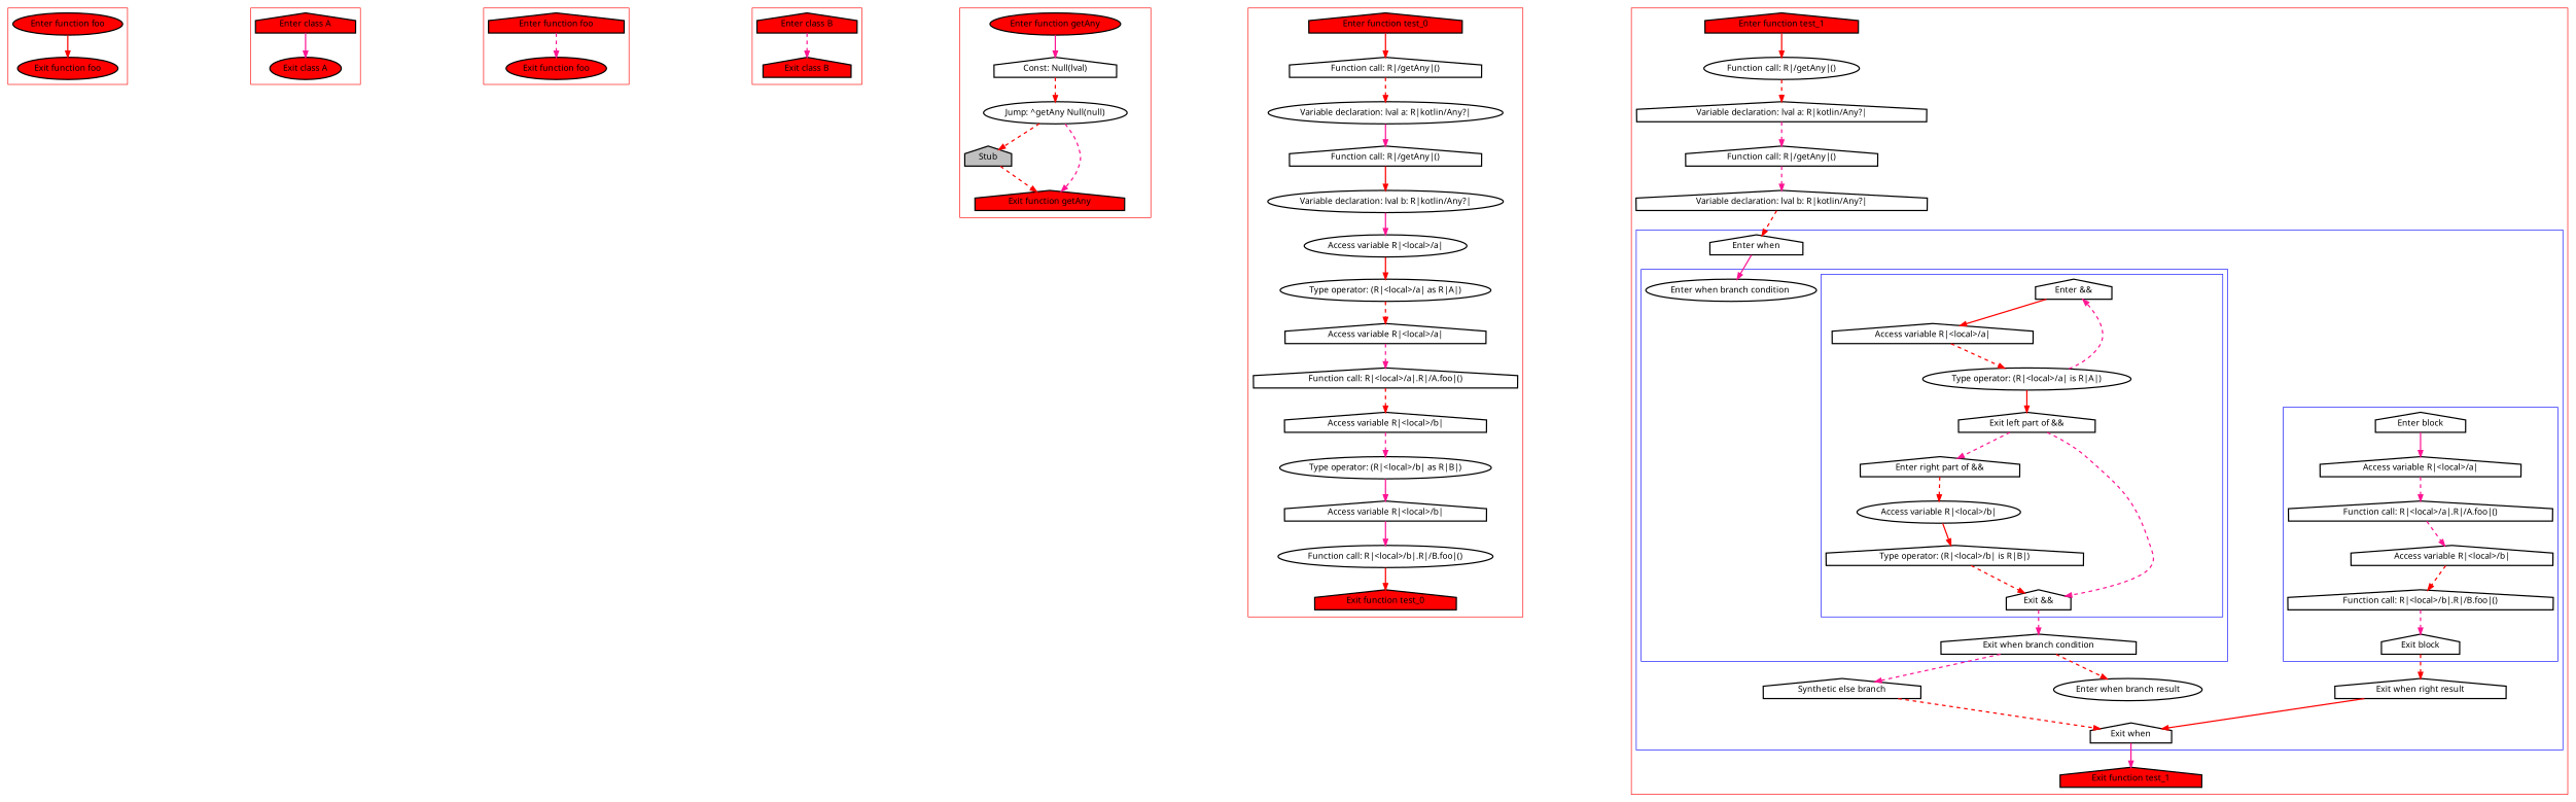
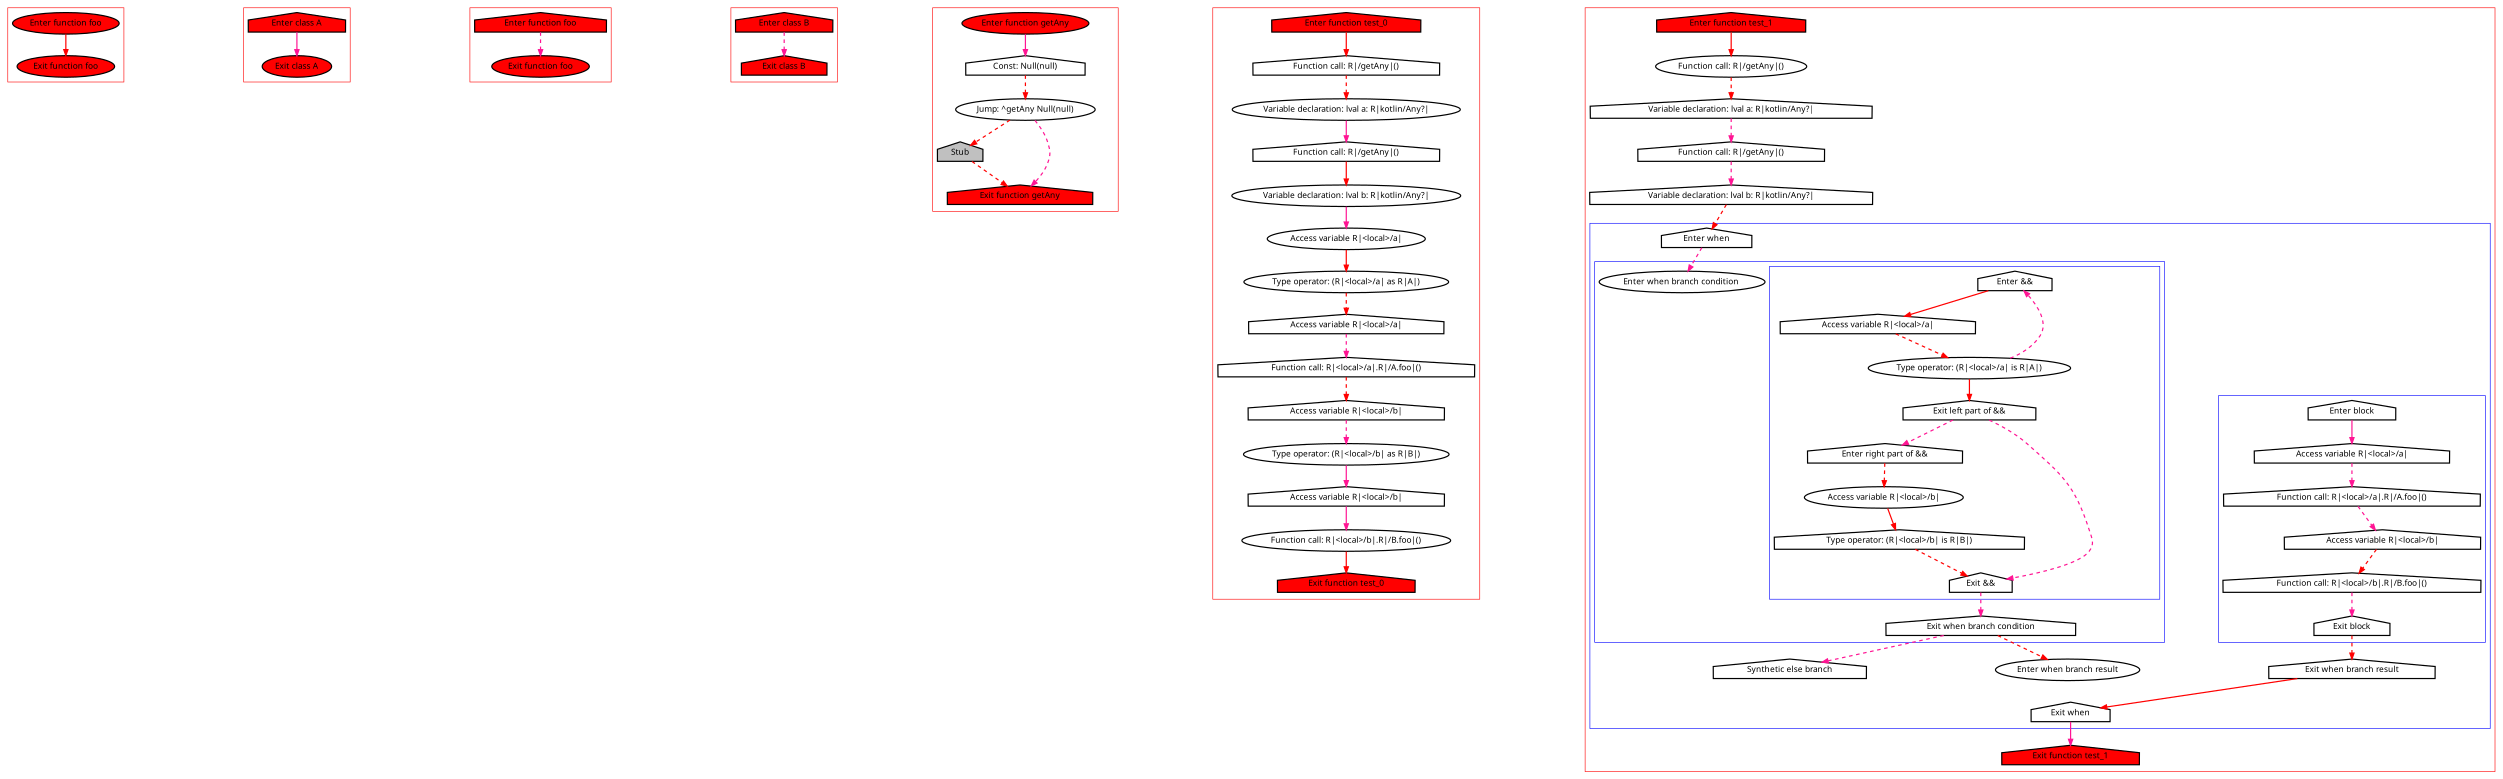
  digraph {
    fontname="Noto Sans"
    nodesep=3
    node [fontname="Noto Sans" penwidth=2 shape=house]
    edge [color=red fontname="Noto Sans" penwidth=2 style=dashed]
    n1 [fillcolor=red label="Enter function foo" shape=ellipse style=filled]
    n2 [fillcolor=red label="Exit function foo" shape=ellipse style=filled]
    n3 [fillcolor=red label="Enter class A" style=filled]
    n4 [fillcolor=red label="Exit class A" shape=ellipse style=filled]
    n5 [fillcolor=red label="Enter function foo" style=filled]
    n6 [fillcolor=red label="Exit function foo" shape=ellipse style=filled]
    n7 [fillcolor=red label="Enter class B" style=filled]
    n8 [fillcolor=red label="Exit class B" style=filled]
    n9 [fillcolor=red label="Enter function getAny" shape=ellipse style=filled]
-   n10 [label="Const: Null(lval)"]
+   n10 [label="Const: Null(null)"]
    n11 [label="Jump: ^getAny Null(null)" shape=ellipse]
    n12 [fillcolor=gray label=Stub style=filled]
    n13 [fillcolor=red label="Exit function getAny" style=filled]
    n14 [fillcolor=red label="Enter function test_0" style=filled]
    n15 [label="Function call: R|/getAny|()"]
    n16 [label="Variable declaration: lval a: R|kotlin/Any?|" shape=ellipse]
    n17 [label="Function call: R|/getAny|()"]
    n18 [label="Variable declaration: lval b: R|kotlin/Any?|" shape=ellipse]
    n19 [label="Access variable R|<local>/a|" shape=ellipse]
    n20 [label="Type operator: (R|<local>/a| as R|A|)" shape=ellipse]
    n21 [label="Access variable R|<local>/a|"]
    n22 [label="Function call: R|<local>/a|.R|/A.foo|()"]
    n23 [label="Access variable R|<local>/b|"]
    n24 [label="Type operator: (R|<local>/b| as R|B|)" shape=ellipse]
    n25 [label="Access variable R|<local>/b|"]
    n26 [label="Function call: R|<local>/b|.R|/B.foo|()" shape=ellipse]
    n27 [fillcolor=red label="Exit function test_0" style=filled]
    n28 [label="Enter block"]
    n29 [label="Access variable R|<local>/a|"]
    n30 [label="Function call: R|<local>/a|.R|/A.foo|()"]
    n31 [label="Access variable R|<local>/b|"]
    n32 [label="Function call: R|<local>/b|.R|/B.foo|()"]
    n33 [label="Exit block"]
    n34 [label="Enter &&"]
    n35 [label="Access variable R|<local>/a|"]
    n36 [label="Type operator: (R|<local>/a| is R|A|)" shape=ellipse]
    n37 [label="Exit left part of &&"]
    n38 [label="Enter right part of &&"]
    n39 [label="Access variable R|<local>/b|" shape=ellipse]
    n40 [label="Type operator: (R|<local>/b| is R|B|)"]
    n41 [label="Exit &&"]
    n42 [label="Enter when branch condition " shape=ellipse]
    n43 [label="Exit when branch condition"]
    n44 [label="Enter when"]
    n45 [label="Synthetic else branch"]
    n46 [label="Enter when branch result" shape=ellipse]
-   n47 [label="Exit when right result"]
+   n47 [label="Exit when branch result"]
    n48 [label="Exit when"]
    n49 [fillcolor=red label="Enter function test_1" style=filled]
    n50 [label="Function call: R|/getAny|()" shape=ellipse]
    n51 [label="Variable declaration: lval a: R|kotlin/Any?|"]
    n52 [label="Function call: R|/getAny|()"]
    n53 [label="Variable declaration: lval b: R|kotlin/Any?|"]
    n54 [fillcolor=red label="Exit function test_1" style=filled]
    subgraph cluster_1 {
      color=red
      n1
      n2
    }
    subgraph cluster_2 {
      color=red
      n3
      n4
    }
    subgraph cluster_3 {
      color=red
      n5
      n6
    }
    subgraph cluster_4 {
      color=red
      n7
      n8
    }
    subgraph cluster_5 {
      color=red
      n9
      n10
      n11
      n12
      n13
    }
    subgraph cluster_6 {
      color=red
      n14
      n15
      n16
      n17
      n18
      n19
      n20
      n21
      n22
      n23
      n24
      n25
      n26
      n27
    }
    subgraph cluster_7 {
      color=red
      n49
      n50
      n51
      n52
      n53
      n54
      subgraph cluster_8 {
        color=blue
        n44
        n45
        n46
        n47
        n48
        subgraph cluster_9 {
          color=blue
          n28
          n29
          n30
          n31
          n32
          n33
        }
        subgraph cluster_10 {
          color=blue
          n42
          n43
          subgraph cluster_11 {
            color=blue
            n34
            n35
            n36
            n37
            n38
            n39
            n40
            n41
          }
        }
      }
    }
    n1 -> n2 [style=bold]
    n3 -> n4 [color=deeppink style=bold]
    n5 -> n6 [color=deeppink]
    n7 -> n8 [color=deeppink]
    n9 -> n10 [color=deeppink style=bold]
    n10 -> n11
    n11 -> n12
    n11 -> n13 [color=deeppink]
    n12 -> n13
    n14 -> n15 [style=bold]
    n15 -> n16
    n16 -> n17 [color=deeppink style=bold]
    n17 -> n18 [style=bold]
    n18 -> n19 [color=deeppink style=bold]
    n19 -> n20 [style=bold]
    n20 -> n21
    n21 -> n22 [color=deeppink]
    n22 -> n23
    n23 -> n24 [color=deeppink]
    n24 -> n25 [color=deeppink style=bold]
    n25 -> n26 [color=deeppink style=bold]
    n26 -> n27 [style=bold]
    n28 -> n29 [color=deeppink style=bold]
    n29 -> n30 [color=deeppink]
    n30 -> n31 [color=deeppink]
    n31 -> n32
    n32 -> n33 [color=deeppink]
    n33 -> n47
    n34 -> n35 [style=bold]
    n35 -> n36
    n36 -> n34 [color=deeppink]
    n36 -> n37 [style=bold]
    n37 -> n38 [color=deeppink]
    n37 -> n41 [color=deeppink]
    n38 -> n39
    n39 -> n40 [style=bold]
    n40 -> n41
    n41 -> n43 [color=deeppink]
    n43 -> n45 [color=deeppink]
    n43 -> n46
-   n44 -> n42 [color=deeppink style=bold]
-   n45 -> n48
+   n44 -> n42 [color=deeppink]
    n47 -> n48 [style=bold]
    n48 -> n54 [color=deeppink style=bold]
    n49 -> n50 [style=bold]
    n50 -> n51
    n51 -> n52 [color=deeppink]
    n52 -> n53 [color=deeppink]
    n53 -> n44
  }
